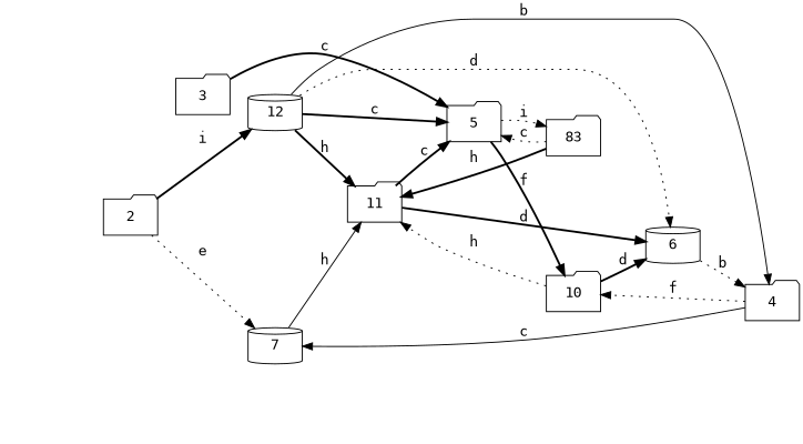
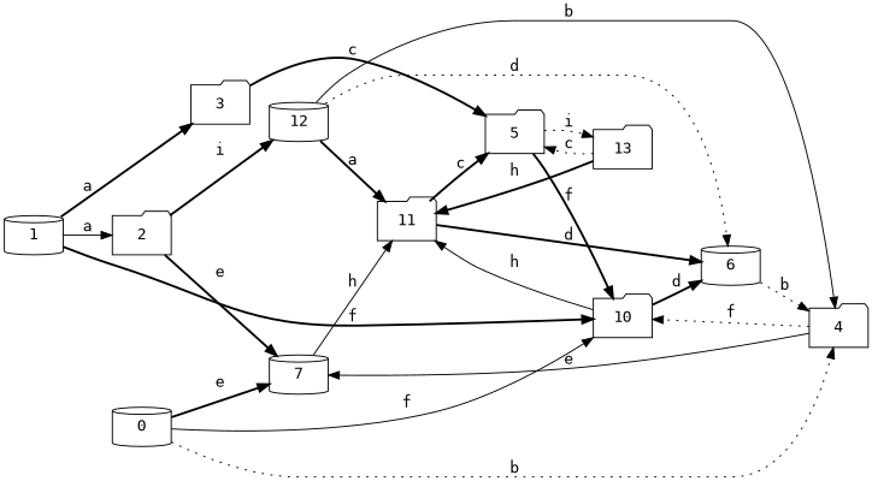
  strict digraph {
    fontname="DejaVu Sans Mono"
    rankdir=LR
    node [fontname="DejaVu Sans Mono" shape=folder]
    edge [fontname="DejaVu Sans Mono" style=bold]
    7 [shape=cylinder]
    2
    12 [shape=cylinder]
    11
    5
    4
    6 [shape=cylinder]
    3
    10
-   13 [label=83]
+   13
+   0 [shape=cylinder]
+   1 [shape=cylinder]
    7 -> 11 [label=h style=solid]
-   2 -> 7 [label=e style=dotted]
+   2 -> 7 [label=e]
    2 -> 12 [label=i]
-   12 -> 11 [label=h]
-   12 -> 5 [label=c]
+   12 -> 11 [label=a]
    12 -> 4 [label=b style=solid]
    12 -> 6 [label=d style=dotted]
    11 -> 5 [label=c]
    11 -> 6 [label=d]
    5 -> 10 [label=f]
    5 -> 13 [label=i style=dotted]
-   4 -> 7 [label=c style=solid]
+   4 -> 7 [label=e style=solid]
    4 -> 10 [label=f style=dotted]
    6 -> 4 [label=b style=dotted]
    3 -> 5 [label=c]
-   10 -> 11 [label=h style=dotted]
+   10 -> 11 [label=h style=solid]
    10 -> 6 [label=d]
    13 -> 11 [label=h]
    13 -> 5 [label=c style=dotted]
+   0 -> 7 [label=e]
+   0 -> 4 [label=b style=dotted]
+   0 -> 10 [label=f style=solid]
+   1 -> 2 [label=a style=solid]
+   1 -> 3 [label=a]
+   1 -> 10 [label=f]
  }
